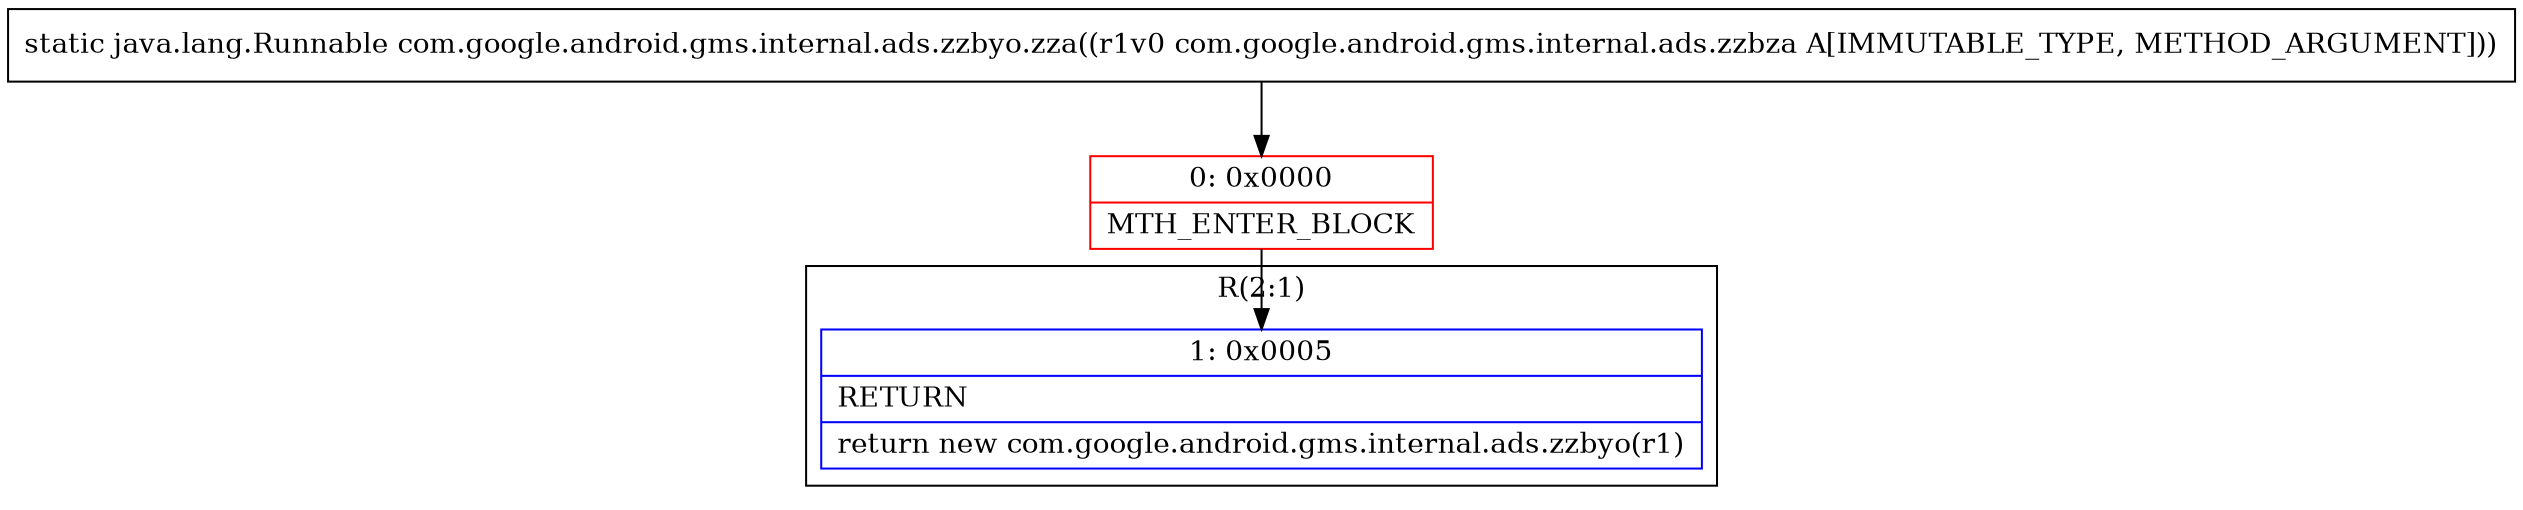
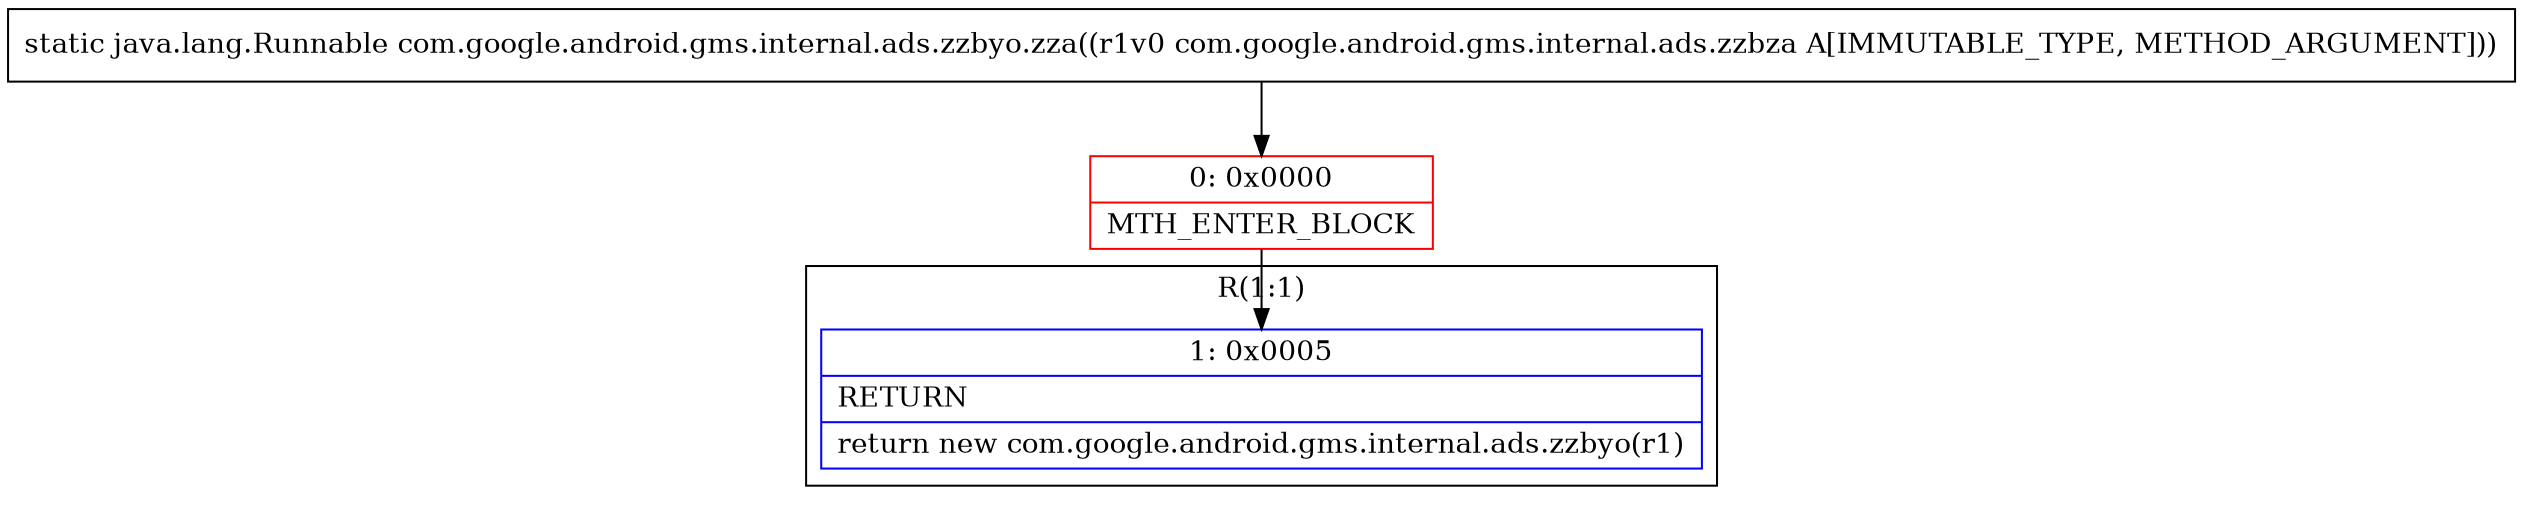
  digraph {
    node [shape=record]
    n1 [color=blue label="{1\:\ 0x0005|RETURN\l|return new com.google.android.gms.internal.ads.zzbyo(r1)\l}"]
    n2 [color=red label="{0\:\ 0x0000|MTH_ENTER_BLOCK\l}"]
    n3 [label="{static java.lang.Runnable com.google.android.gms.internal.ads.zzbyo.zza((r1v0 com.google.android.gms.internal.ads.zzbza A[IMMUTABLE_TYPE, METHOD_ARGUMENT])) }"]
    subgraph cluster_1 {
-     label="R(2:1)"
+     label="R(1:1)"
      n1
    }
    n2 -> n1
    n3 -> n2
  }
